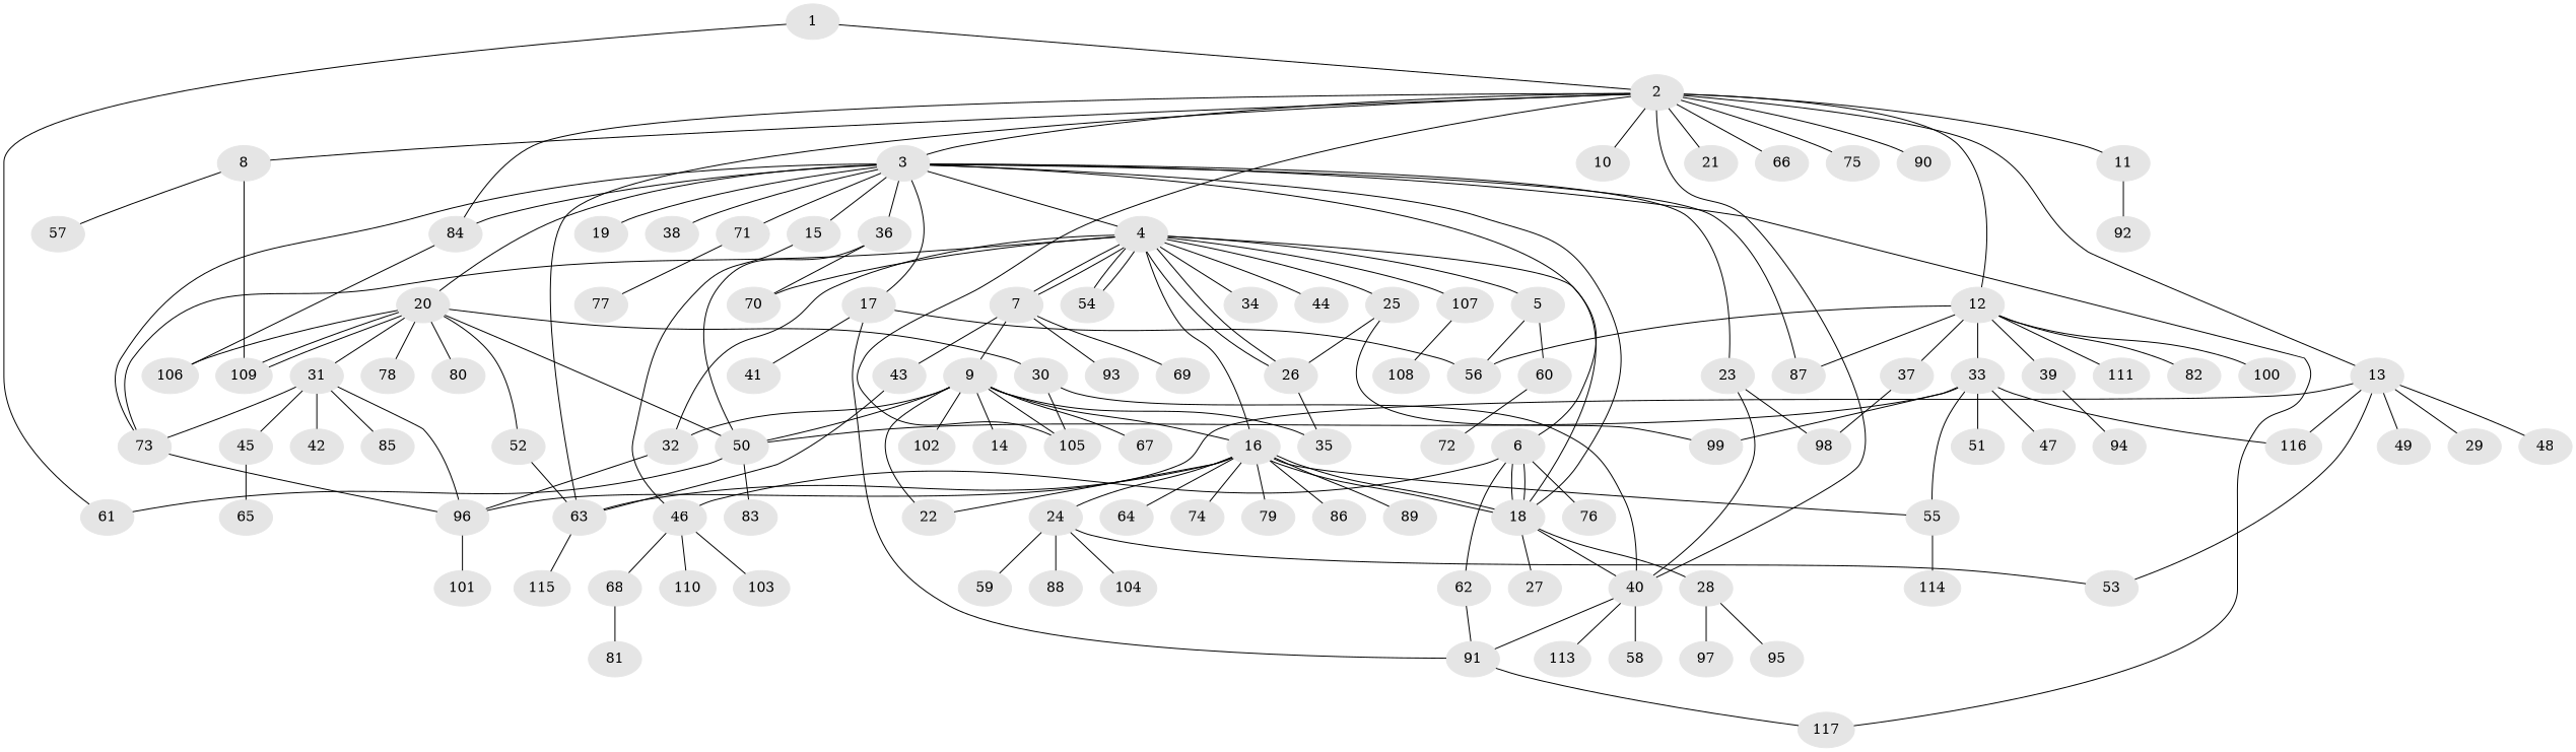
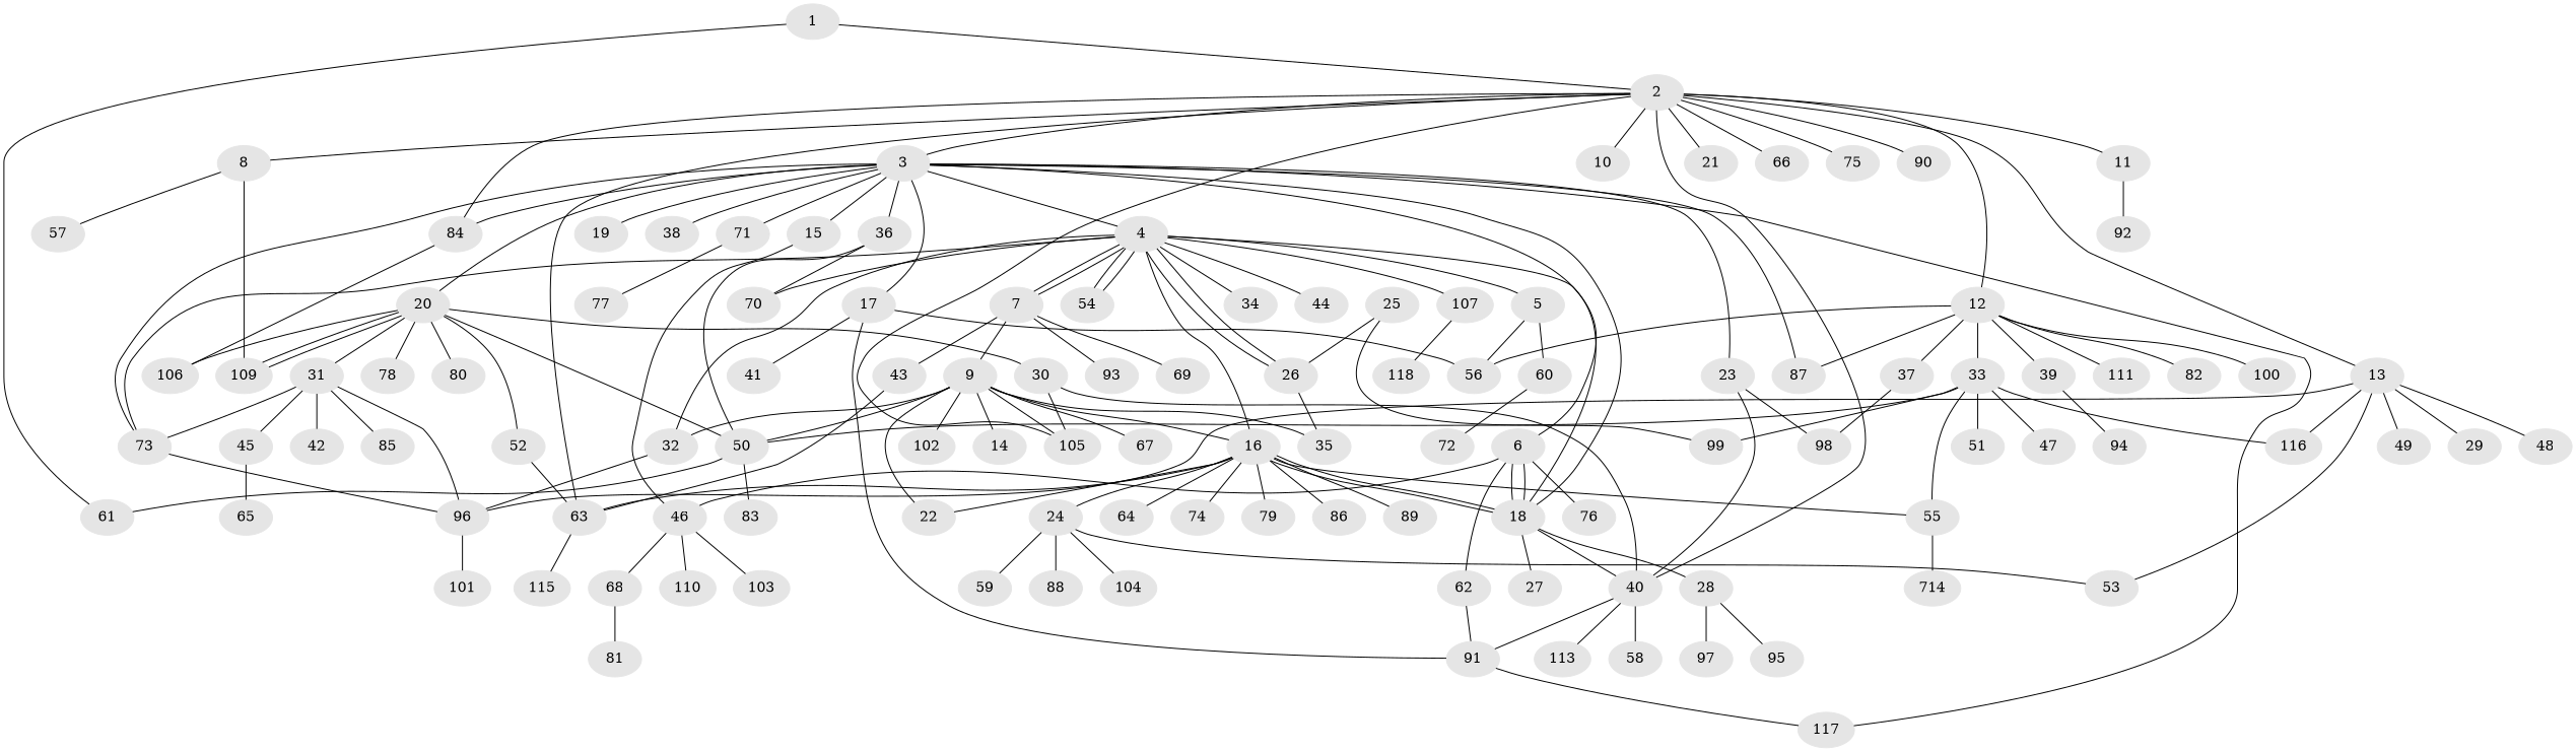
  graph {
    node [color=gray90 style=filled]
    1
    2
    61
    3
    8
    10
    11
    12
    13
    21
    40
    63
    66
    75
    84
    90
    105
    4
    6
    15
    17
    18
    19
    20
    23
    36
    38
    71
    73
    87
    117
    57
    109
    92
    56
    33
    37
    39
    82
    100
    111
    29
    48
    49
    53
    96
    116
    91
    58
    113
    115
    106
    5
    7
    16
    25
    26
    32
    34
    44
    54
    70
    107
    46
    62
    76
    41
    27
    28
    50
    30
    31
    52
    78
    80
    98
    77
    60
    9
    43
    69
    93
    22
    24
    55
    64
    74
    79
    86
    89
    99
    35
-   108
+   108 [label=118]
    72
    68
    103
    110
    14
    67
    102
    83
    47
    51
    94
    101
    59
    88
    104
-   114
+   114 [label=714]
    95
    97
    42
    45
    85
    65
    81
    1 -- 2
    1 -- 61
    2 -- 3
    2 -- 8
    2 -- 10
    2 -- 11
    2 -- 12
    2 -- 13
    2 -- 21
    2 -- 40
    2 -- 63
    2 -- 66
    2 -- 75
    2 -- 84
    2 -- 90
    2 -- 105
    3 -- 84
    3 -- 4
    3 -- 6
    3 -- 15
    3 -- 17
    3 -- 18
    3 -- 19
    3 -- 20
    3 -- 23
    3 -- 36
    3 -- 38
    3 -- 71
    3 -- 73
    3 -- 87
    3 -- 117
    8 -- 57
    8 -- 109
    11 -- 92
    12 -- 87
    12 -- 56
    12 -- 33
    12 -- 37
    12 -- 39
    12 -- 82
    12 -- 100
    12 -- 111
    13 -- 29
    13 -- 48
    13 -- 49
    13 -- 53
    13 -- 96
    13 -- 116
    40 -- 91
    40 -- 58
    40 -- 113
    63 -- 115
    84 -- 106
    4 -- 18
    4 -- 73
    4 -- 5
    4 -- 7
    4 -- 7
    4 -- 16
-   4 -- 25
    4 -- 26
    4 -- 26
    4 -- 32
    4 -- 34
    4 -- 44
    4 -- 54
    4 -- 54
    4 -- 70
    4 -- 107
    6 -- 18
    6 -- 18
    6 -- 46
    6 -- 62
    6 -- 76
    15 -- 46
    17 -- 56
    17 -- 91
    17 -- 41
    18 -- 40
    18 -- 27
    18 -- 28
    20 -- 109
    20 -- 109
    20 -- 106
    20 -- 50
    20 -- 30
    20 -- 31
    20 -- 52
    20 -- 78
    20 -- 80
    23 -- 40
    23 -- 98
    36 -- 70
    36 -- 50
    71 -- 77
    73 -- 96
    33 -- 116
    33 -- 50
    33 -- 55
    33 -- 99
    33 -- 47
    33 -- 51
    37 -- 98
    39 -- 94
    96 -- 101
    91 -- 117
    5 -- 56
    5 -- 60
    7 -- 9
    7 -- 43
    7 -- 69
    7 -- 93
    16 -- 63
    16 -- 18
    16 -- 18
    16 -- 22
    16 -- 24
    16 -- 55
    16 -- 64
    16 -- 74
    16 -- 79
    16 -- 86
    16 -- 89
    25 -- 26
    25 -- 99
    26 -- 35
    32 -- 96
    107 -- 108
    46 -- 68
    46 -- 103
    46 -- 110
    62 -- 91
    28 -- 95
    28 -- 97
    50 -- 61
    50 -- 83
    30 -- 40
    30 -- 105
    31 -- 73
    31 -- 96
    31 -- 42
    31 -- 45
    31 -- 85
    52 -- 63
    60 -- 72
    9 -- 105
    9 -- 16
    9 -- 32
    9 -- 50
    9 -- 22
    9 -- 35
    9 -- 14
    9 -- 67
    9 -- 102
    43 -- 63
    24 -- 53
    24 -- 59
    24 -- 88
    24 -- 104
    55 -- 114
    68 -- 81
    45 -- 65
  }
